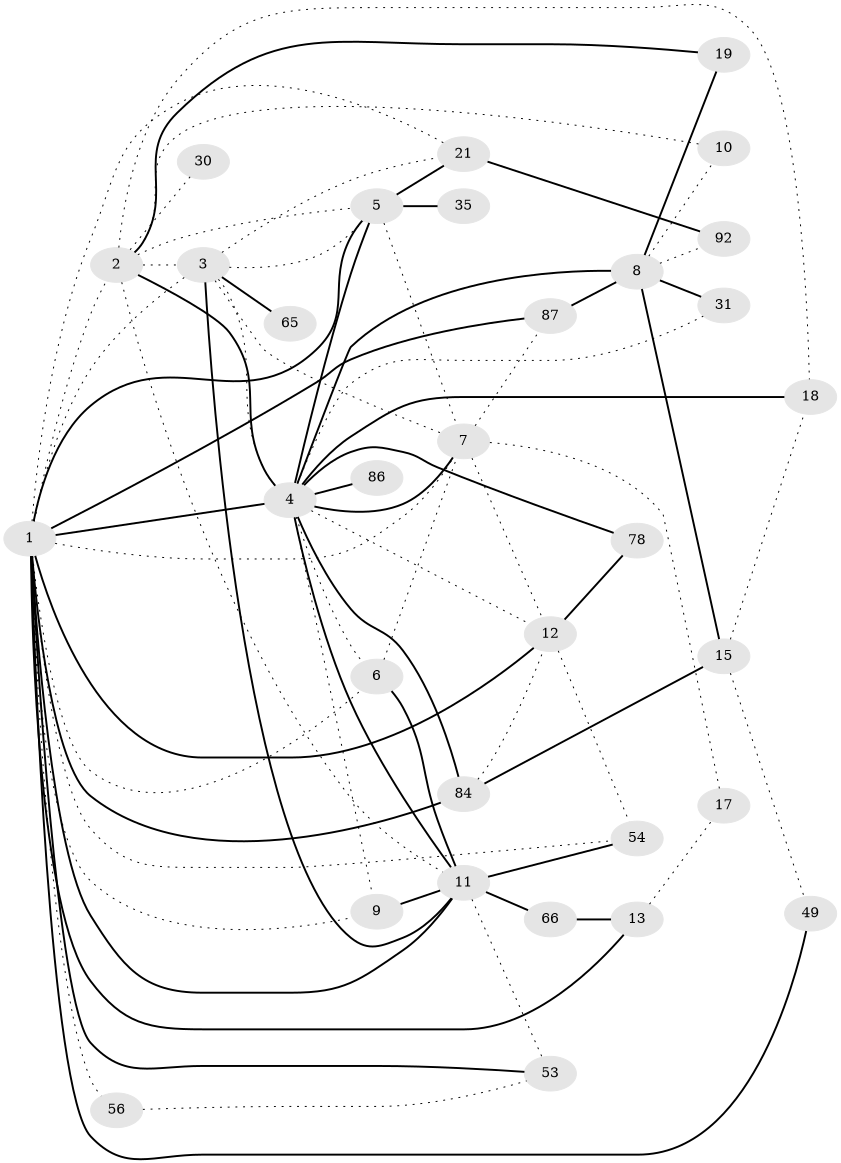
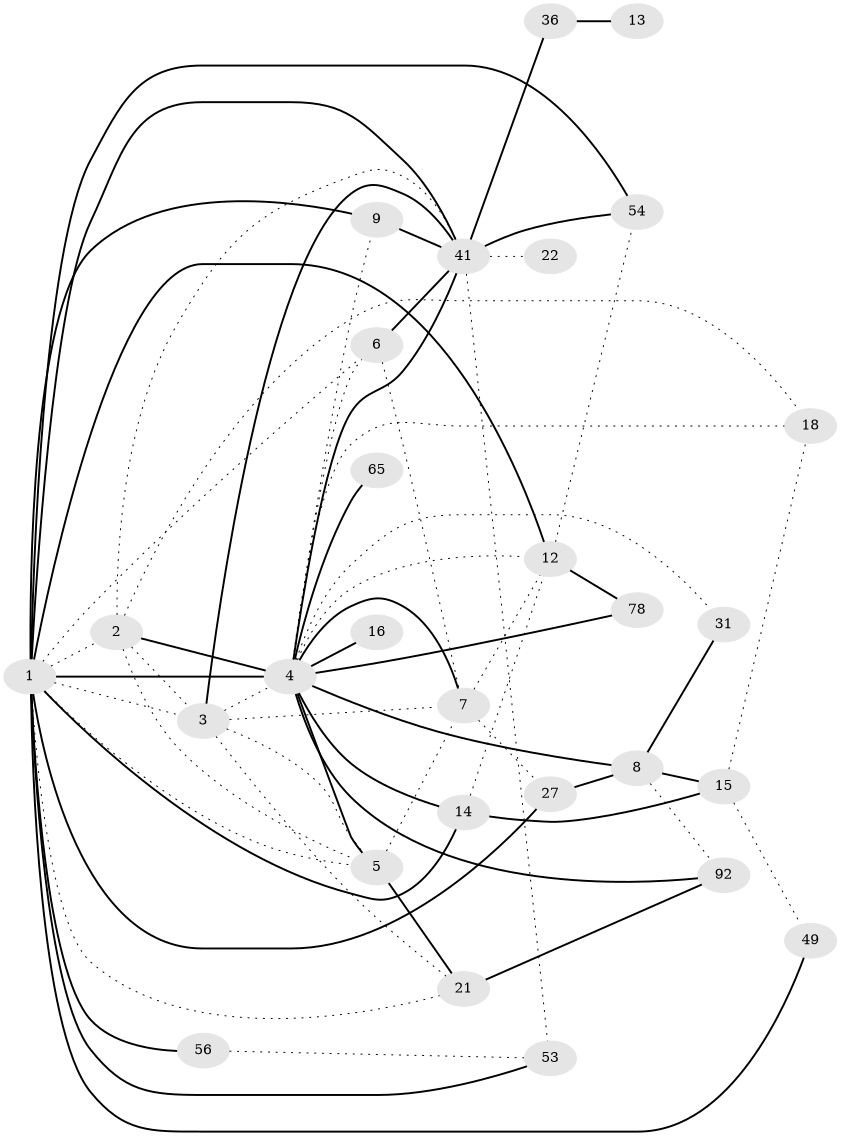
  graph {
    rankdir=LR
    node [color=gray90 style=filled]
    edge [style=bold weight=1.0]
    1
    2
    3
    4
    5
    6
    7
    9
-   11
+   11 [label=41]
    12
    13
-   14 [label=84]
+   14
    21
    n14 [label=54]
    n15 [label=56]
-   27 [label=87]
+   27
    n17 [label=49]
    n18 [label=53]
-   10
    18
-   19
-   30
-   16 [label=86]
+   16
    8
    n25 [label=65]
    n26 [label=78]
    31
    n28 [label=92]
-   35
-   17
-   36 [label=66]
+   22
+   36
    15
    1 -- 2 [style=dotted weight=4.0]
    1 -- 3 [style=dotted weight=3.0]
    1 -- 4 [weight=5.0]
-   1 -- 5 [weight=4.0]
+   1 -- 5 [style=dotted weight=4.0]
    1 -- 6 [style=dotted weight=3.0]
-   1 -- 7 [style=dotted weight=2.0]
-   1 -- 9 [style=dotted]
+   1 -- 9
    1 -- 11 [weight=4.0]
    1 -- 12 [weight=2.0]
-   1 -- 13
    1 -- 14
    1 -- 21 [style=dotted]
-   1 -- n14 [style=dotted]
-   1 -- n15 [style=dotted]
+   1 -- n14
+   1 -- n15
    1 -- 27
    1 -- n17
    1 -- n18
    2 -- 3 [style=dotted weight=2.0]
    2 -- 4 [weight=2.0]
    2 -- 5 [style=dotted weight=4.0]
    2 -- 11 [style=dotted weight=2.0]
-   2 -- 10 [style=dotted]
    2 -- 18 [style=dotted]
-   2 -- 19
-   2 -- 30 [style=dotted]
    3 -- 4 [style=dotted]
    3 -- 5 [style=dotted weight=2.0]
    3 -- 7 [style=dotted]
    3 -- 11 [weight=2.0]
    3 -- 21 [style=dotted weight=2.0]
    4 -- 5 [weight=11.0]
    4 -- 6 [style=dotted weight=2.0]
    4 -- 7
    4 -- 9 [style=dotted weight=2.0]
    4 -- 11
    4 -- 12 [style=dotted weight=2.0]
    4 -- 14
-   4 -- 18
+   4 -- 18 [style=dotted]
    4 -- 16
    4 -- 8 [weight=2.0]
-   3 -- n25
+   4 -- n25
    4 -- n26
    4 -- 31 [style=dotted]
+   4 -- n28
    5 -- 7 [style=dotted weight=3.0]
    5 -- 21
-   5 -- 35
    6 -- 7 [style=dotted]
    6 -- 11 [weight=11.0]
    7 -- 12 [style=dotted]
    7 -- 27 [style=dotted]
-   7 -- 17 [style=dotted]
    9 -- 11
    11 -- n14
    11 -- n18 [style=dotted]
+   11 -- 22 [style=dotted]
    11 -- 36
    12 -- n14 [style=dotted]
    12 -- n26
-   13 -- 17 [style=dotted]
    14 -- 12 [style=dotted]
    14 -- 15
    21 -- n28
    n15 -- n18 [style=dotted]
    27 -- 8
-   8 -- 10 [style=dotted]
-   8 -- 19
    8 -- 31
    8 -- n28 [style=dotted]
    8 -- 15
    36 -- 13
    15 -- n17 [style=dotted]
    15 -- 18 [style=dotted]
  }
